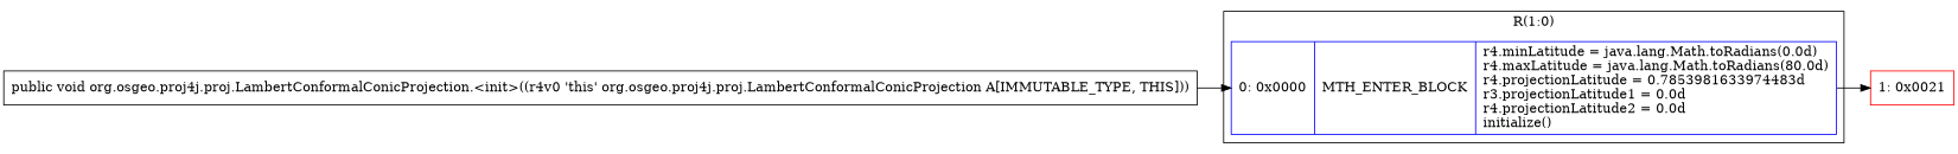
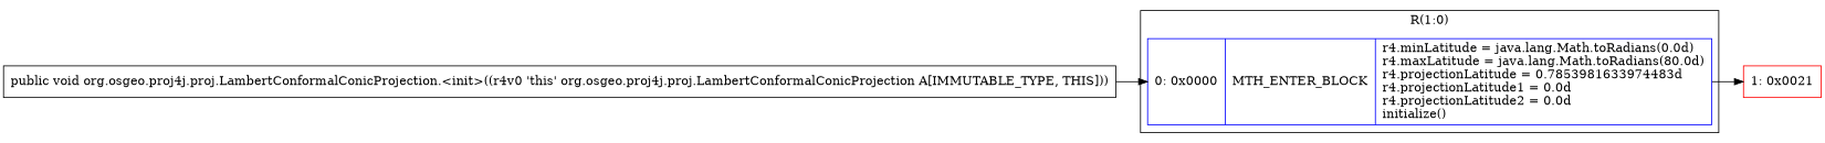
  digraph {
    rankdir=LR
    node [shape=record]
-   n1 [color=blue label="{0\:\ 0x0000|MTH_ENTER_BLOCK\l|r4.minLatitude = java.lang.Math.toRadians(0.0d)\lr4.maxLatitude = java.lang.Math.toRadians(80.0d)\lr4.projectionLatitude = 0.7853981633974483d\lr3.projectionLatitude1 = 0.0d\lr4.projectionLatitude2 = 0.0d\linitialize()\l}"]
+   n1 [color=blue label="{0\:\ 0x0000|MTH_ENTER_BLOCK\l|r4.minLatitude = java.lang.Math.toRadians(0.0d)\lr4.maxLatitude = java.lang.Math.toRadians(80.0d)\lr4.projectionLatitude = 0.7853981633974483d\lr4.projectionLatitude1 = 0.0d\lr4.projectionLatitude2 = 0.0d\linitialize()\l}"]
    n2 [color=red label="{1\:\ 0x0021}"]
    n3 [label="{public void org.osgeo.proj4j.proj.LambertConformalConicProjection.\<init\>((r4v0 'this' org.osgeo.proj4j.proj.LambertConformalConicProjection A[IMMUTABLE_TYPE, THIS])) }"]
    subgraph cluster_1 {
      label="R(1:0)"
      n1
    }
    n1 -> n2
    n3 -> n1
  }
